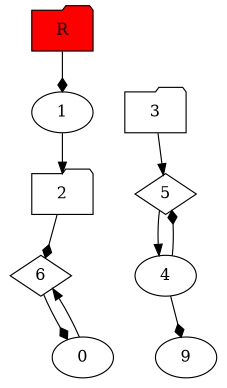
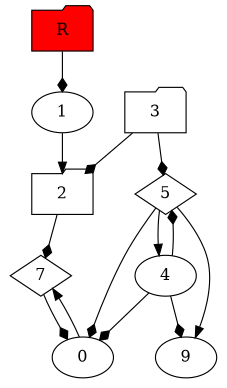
  digraph {
    node [shape=ellipse]
    edge [arrowhead=diamond]
    2 [shape=folder]
    1
-   6 [shape=diamond]
+   6 [shape=diamond label=7]
    n4 [label=0]
    3 [shape=folder]
    5 [shape=diamond]
    4
    9
    R [fillcolor="#ff0000" shape=folder style=filled]
    2 -> 6
    1 -> 2 [arrowhead=normal]
    6 -> n4
    n4 -> 6 [arrowhead=normal]
-   3 -> 5 [arrowhead=normal]
+   3 -> 2
+   3 -> 5
+   5 -> n4
    5 -> 4 [arrowhead=normal]
+   5 -> 9 [arrowhead=normal]
+   4 -> n4
    4 -> 5
    4 -> 9
    R -> 1
  }
